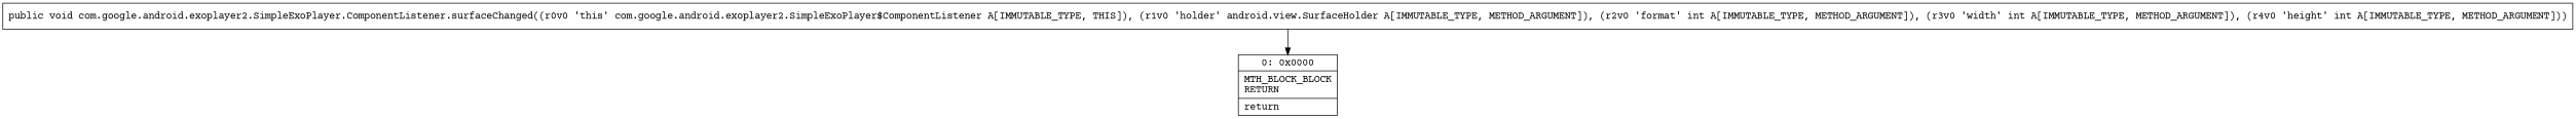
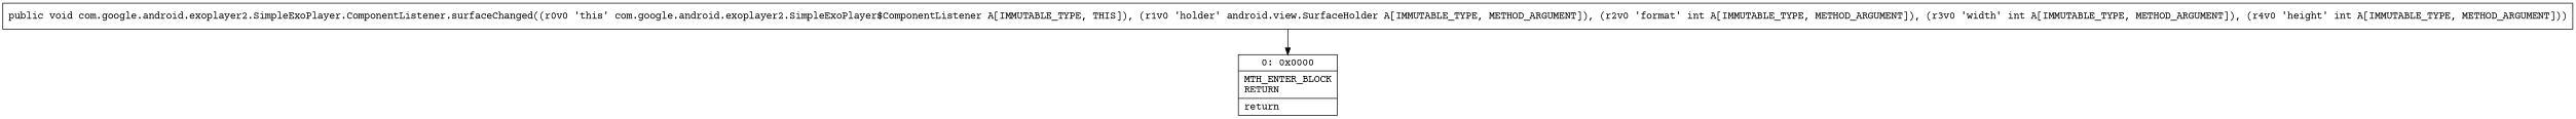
  digraph {
    fontname="Courier Prime"
    node [shape=record fontname="Courier Prime"]
-   n1 [label="{0\:\ 0x0000|MTH_BLOCK_BLOCK\lRETURN\l|return\l}"]
+   n1 [label="{0\:\ 0x0000|MTH_ENTER_BLOCK\lRETURN\l|return\l}"]
    n2 [label="{public void com.google.android.exoplayer2.SimpleExoPlayer.ComponentListener.surfaceChanged((r0v0 'this' com.google.android.exoplayer2.SimpleExoPlayer$ComponentListener A[IMMUTABLE_TYPE, THIS]), (r1v0 'holder' android.view.SurfaceHolder A[IMMUTABLE_TYPE, METHOD_ARGUMENT]), (r2v0 'format' int A[IMMUTABLE_TYPE, METHOD_ARGUMENT]), (r3v0 'width' int A[IMMUTABLE_TYPE, METHOD_ARGUMENT]), (r4v0 'height' int A[IMMUTABLE_TYPE, METHOD_ARGUMENT])) }"]
    n2 -> n1 [fontname="Courier Prime"]
  }
